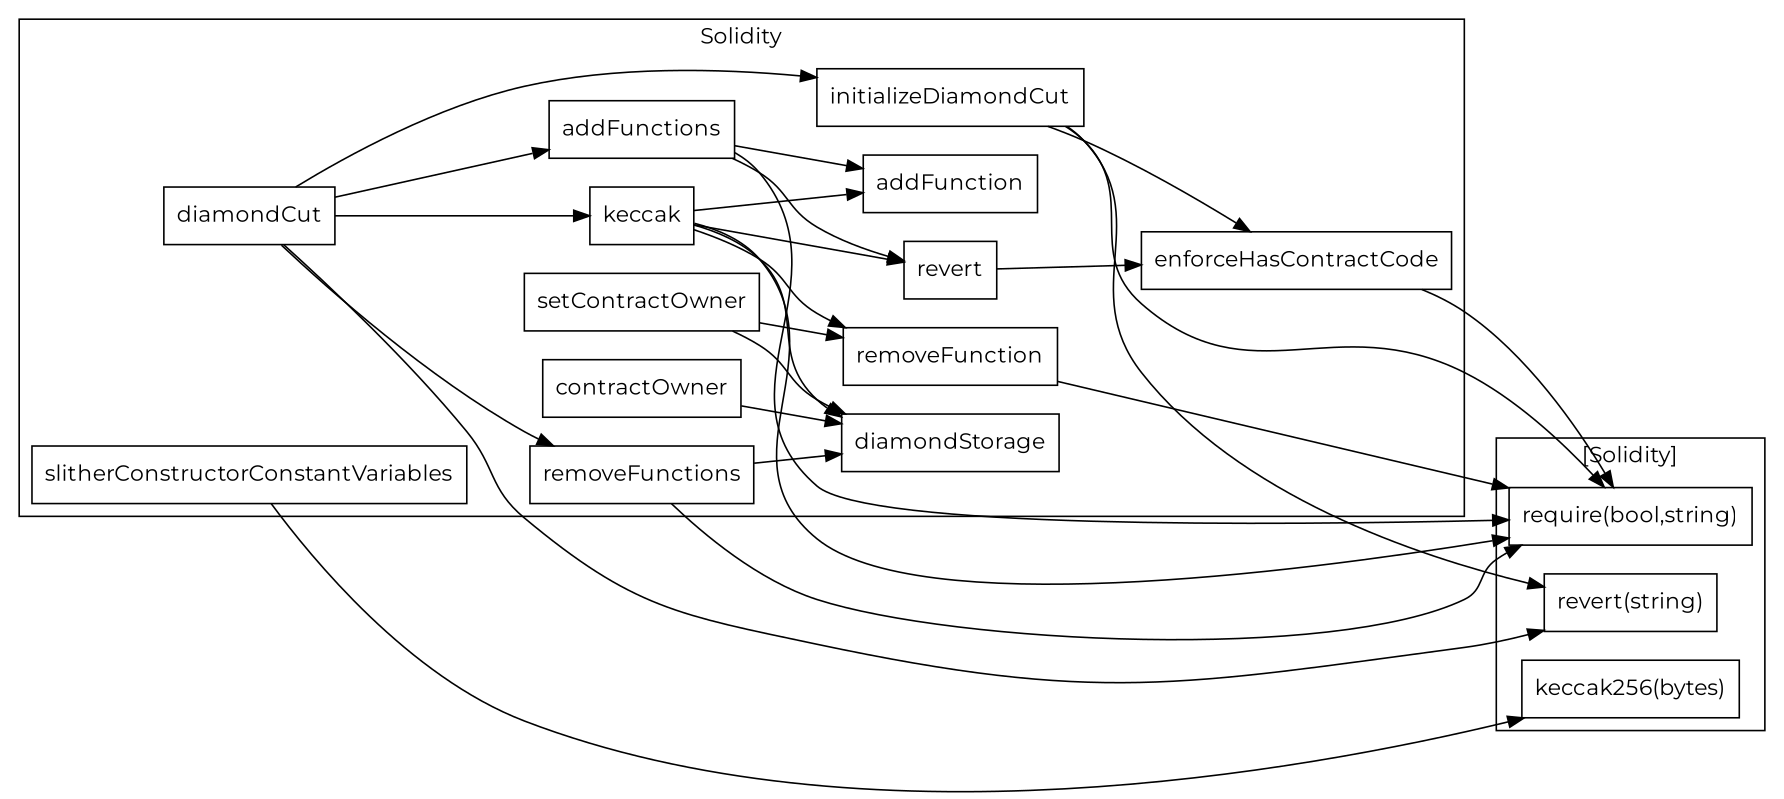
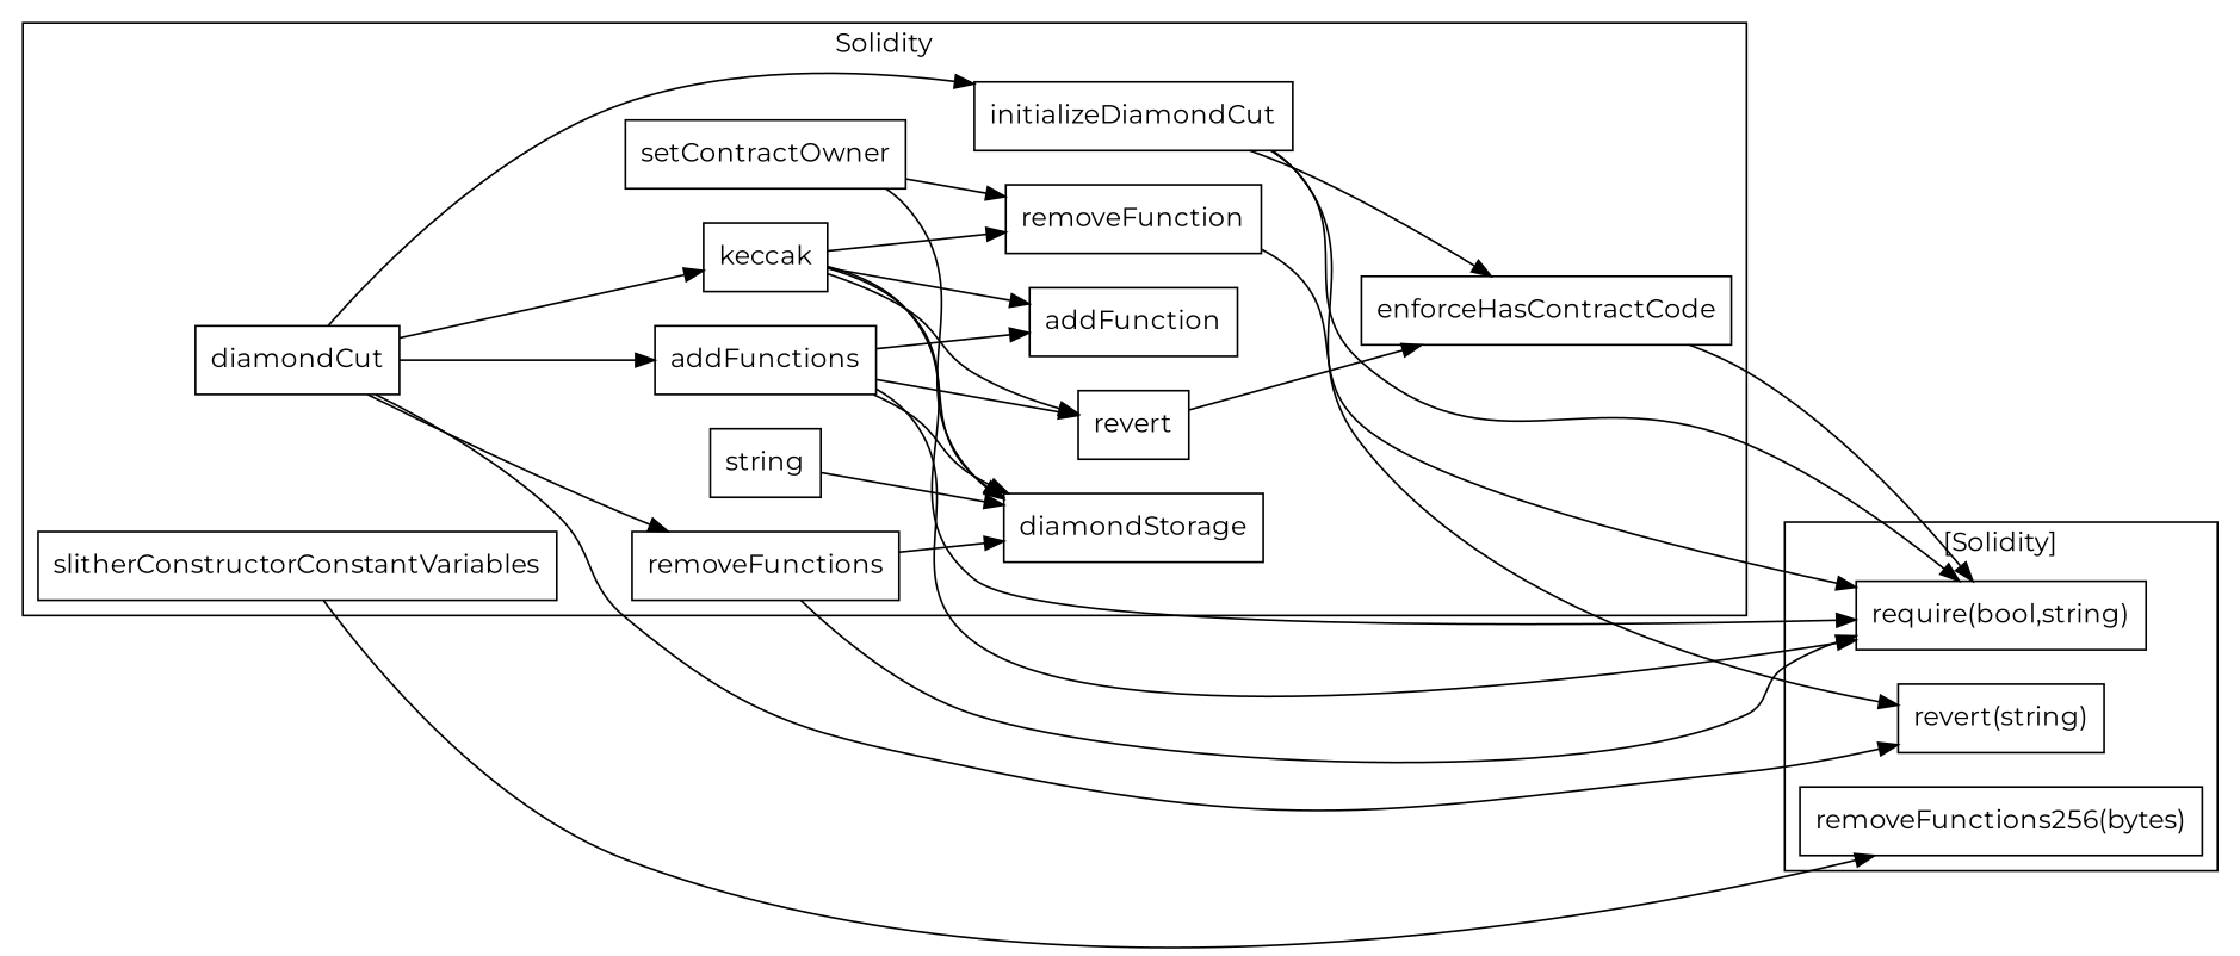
  strict digraph {
    fontname=Montserrat
    rankdir=LR
    node [fontname=Montserrat shape=box]
    edge [fontname=Montserrat]
    n1 [label=diamondStorage]
    n2 [label=initializeDiamondCut]
    n3 [label=enforceHasContractCode]
    n4 [label=diamondCut]
    n5 [label=removeFunctions]
    n6 [label=addFunctions]
    n7 [label=keccak]
    n8 [label=slitherConstructorConstantVariables]
    n9 [label=removeFunction]
    n10 [label=addFunction]
    n11 [label=setContractOwner]
    n12 [label=revert]
-   n13 [label=contractOwner]
+   n13 [label=string]
    "require(bool,string)"
    "revert(string)"
-   "keccak256(bytes)"
+   "keccak256(bytes)" [label="removeFunctions256(bytes)"]
    subgraph cluster_1 {
      label=Solidity
      n1
      n2
      n3
      n4
      n5
      n6
      n7
      n8
      n9
      n10
      n11
      n12
      n13
    }
    subgraph cluster_2 {
      label="[Solidity]"
      "require(bool,string)"
      "revert(string)"
      "keccak256(bytes)"
    }
    n2 -> n3
    n2 -> "require(bool,string)"
    n2 -> "revert(string)"
    n3 -> "require(bool,string)"
    n4 -> n2
    n4 -> n5
    n4 -> n6
    n4 -> n7
    n4 -> "revert(string)"
    n5 -> n1
    n5 -> "require(bool,string)"
+   n6 -> n1
    n6 -> n10
    n6 -> n12
    n6 -> "require(bool,string)"
    n7 -> n1
    n7 -> n9
    n7 -> n10
    n7 -> n12
    n7 -> "require(bool,string)"
    n8 -> "keccak256(bytes)"
    n9 -> "require(bool,string)"
    n11 -> n1
    n11 -> n9
    n12 -> n3
    n13 -> n1
  }
